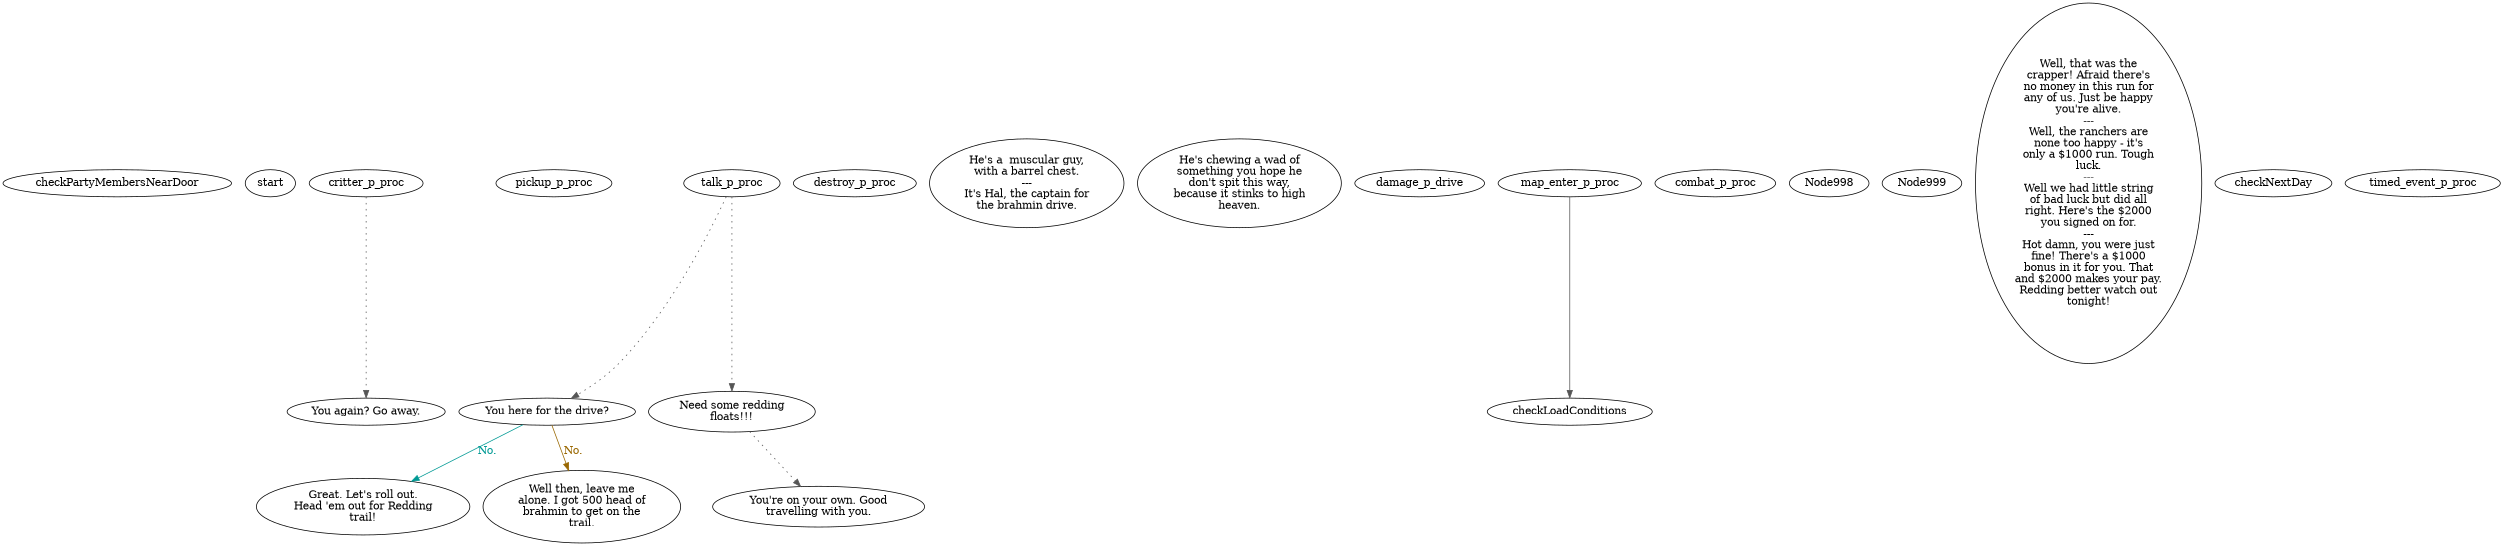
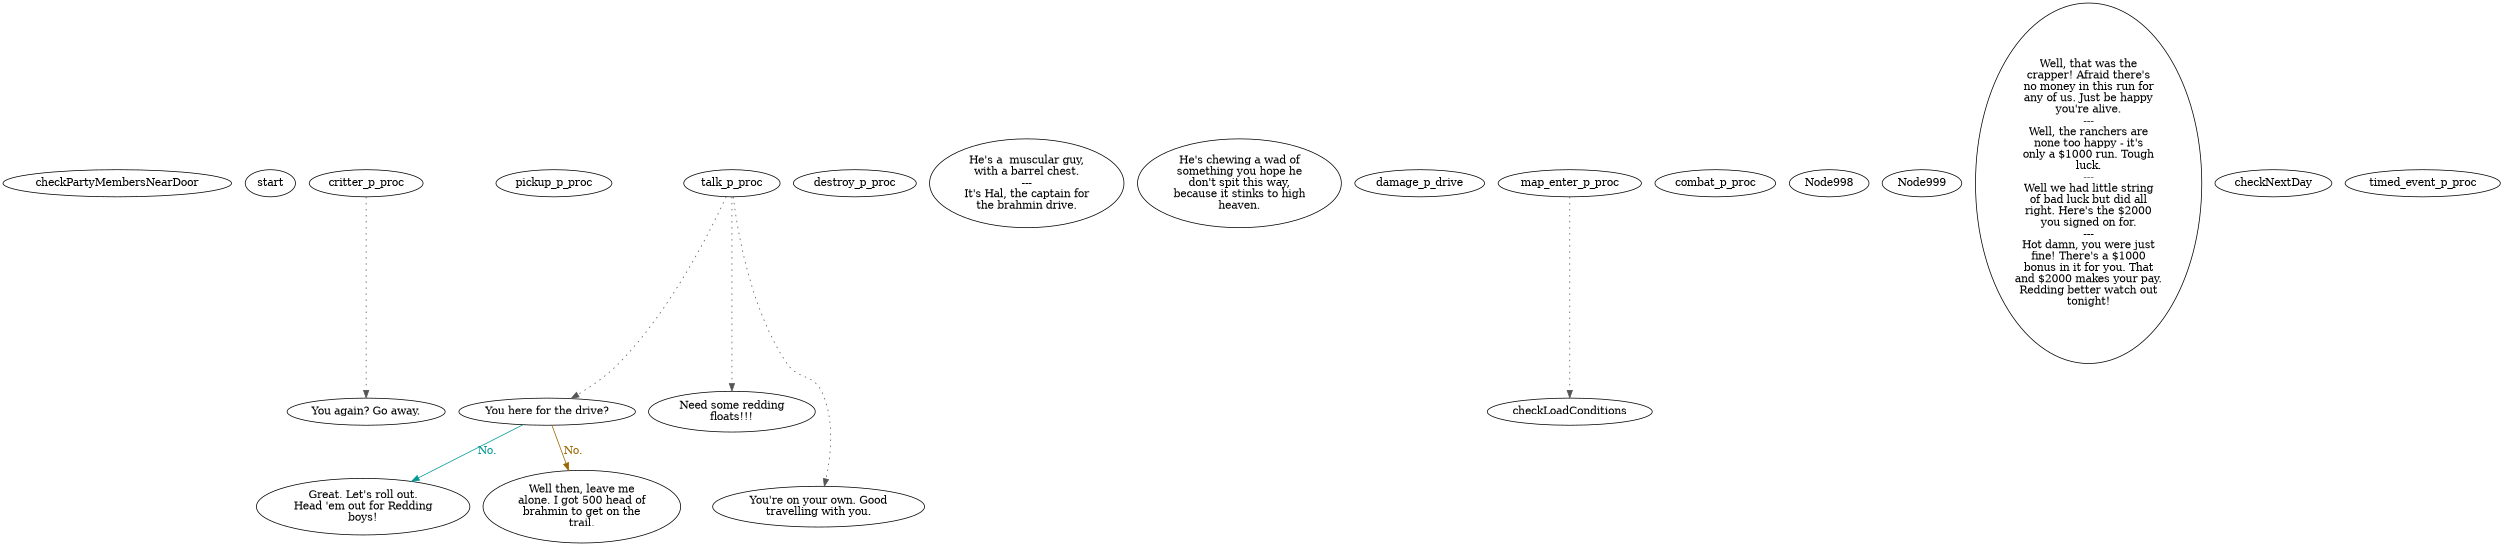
  digraph {
    node [color="#000000" fillcolor="#FFFFFF" style=filled]
    edge [color="#555555" style=dotted]
    checkPartyMembersNearDoor
    start
    n3 [label="You again? Go away."]
    critter_p_proc
    pickup_p_proc
    n6 [label="You here for the drive?"]
    talk_p_proc
    n8 [label="Need some redding\nfloats!!!"]
    n9 [label="You're on your own. Good\ntravelling with you."]
-   n10 [label="Great. Let's roll out.\nHead 'em out for Redding\ntrail!"]
+   n10 [label="Great. Let's roll out.\nHead 'em out for Redding\nboys!"]
    n11 [label="Well then, leave me\nalone. I got 500 head of\nbrahmin to get on the\ntrail."]
    destroy_p_proc
    n13 [label="He's a  muscular guy,\nwith a barrel chest.\n---\nIt's Hal, the captain for\nthe brahmin drive."]
    n14 [label="He's chewing a wad of\nsomething you hope he\ndon't spit this way,\nbecause it stinks to high\nheaven."]
    n15 [label=damage_p_drive]
    map_enter_p_proc
    checkLoadConditions
    combat_p_proc
    Node998
    Node999
    n21 [label="Well, that was the\ncrapper! Afraid there's\nno money in this run for\nany of us. Just be happy\nyou're alive.\n---\nWell, the ranchers are\nnone too happy - it's\nonly a $1000 run. Tough\nluck.\n---\nWell we had little string\nof bad luck but did all\nright. Here's the $2000\nyou signed on for.\n---\nHot damn, you were just\nfine! There's a $1000\nbonus in it for you. That\nand $2000 makes your pay.\nRedding better watch out\ntonight!"]
    checkNextDay
    timed_event_p_proc
    critter_p_proc -> n3
    n6 -> n10 [color="#009994" fontcolor="#009994" label="No." style=""]
    n6 -> n11 [color="#996700" fontcolor="#996700" label="No." style=""]
    talk_p_proc -> n6
    talk_p_proc -> n8
-   n8 -> n9
-   map_enter_p_proc -> checkLoadConditions [style=solid]
+   talk_p_proc -> n9
+   map_enter_p_proc -> checkLoadConditions
  }
